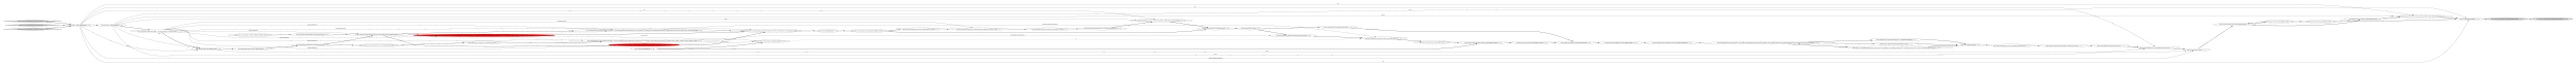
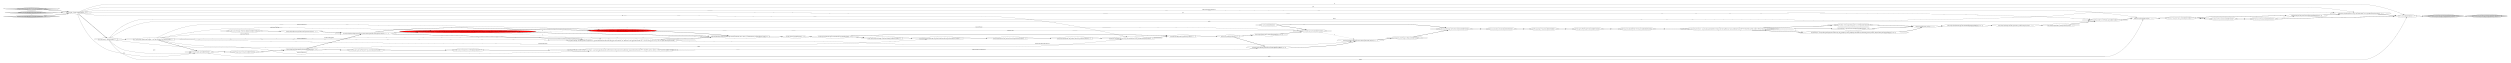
  digraph {
    fontname=Nunito
    rankdir=LR
    node [fillcolor=white fontname=Nunito shape=ellipse style=filled]
    edge [fontname=Nunito style=bold]
    n1 [label="responseFuture = appendToAccumulator(tp0)@@@25@@@['0', '1', '0']"]
    n2 [label="sender.runOnce()@@@37@@@['1', '1', '1']"]
    n3 [label="assertTrue(transactionManager.isPartitionAdded(tp0))@@@38@@@['1', '1', '1']"]
    n4 [label="assertFalse(accumulator.hasIncomplete())@@@31@@@['1', '1', '1']"]
    n5 [label="transactionManager.beginTransaction()@@@32@@@['1', '1', '1']"]
    n6 [label="transactionManager.failIfNotReadyForSend()@@@33@@@['1', '1', '1']"]
    n7 [label="sender.runOnce()@@@18@@@['1', '1', '0']"]
    n8 [label="assertFalse(transactionManager.hasPartitionsToAdd())@@@30@@@['1', '1', '1']"]
    n9 [label="assertFutureFailed(responseFuture)@@@17@@@['1', '1', '0']"]
    n10 [fillcolor=red label="Future<RecordMetadata> responseFuture = appendToAccumulator(unauthorizedPartition)@@@10@@@['0', '1', '0']"]
    n11 [label="prepareAddPartitionsToTxn(singletonMap(unauthorizedPartition,Errors.TOPIC_AUTHORIZATION_FAILED))@@@17@@@['1', '1', '1']"]
    n12 [label="assertFutureFailed(unauthorizedTopicProduceFuture)@@@28@@@['0', '0', '1']"]
    n13 [label="sender.runOnce()@@@18@@@['1', '1', '1']"]
    n14 [label="assertNotNull(nextTransactionFuture.get())@@@44@@@['0', '0', '1']"]
    n15 [label="prepareEndTxnResponse(Errors.NONE,TransactionResult.COMMIT,pid,epoch)@@@45@@@['0', '0', '1']"]
    n16 [label="sender.runOnce()@@@46@@@['1', '1', '1']"]
    n17 [label="assertFalse(transactionManager.hasPartitionsToAdd())@@@39@@@['1', '1', '1']"]
    n18 [label="transactionManager.beginCommit()@@@40@@@['1', '1', '1']"]
    n19 [label="prepareProduceResponse(Errors.NONE,pid,epoch)@@@41@@@['1', '1', '1']"]
    n20 [fillcolor=red label="Future<RecordMetadata> responseFuture = accumulator.append(unauthorizedPartition,time.milliseconds(),\"key\".getBytes(),\"value\".getBytes(),Record.EMPTY_HEADERS,null,MAX_BLOCK_TIMEOUT,false).future@@@10@@@['1', '0', '0']"]
    n21 [label="Future<RecordMetadata> unauthorizedTopicProduceFuture = accumulator.append(unauthorizedPartition,time.milliseconds(),\"key\".getBytes(),\"value\".getBytes(),Record.EMPTY_HEADERS,null,MAX_BLOCK_TIMEOUT,false).future@@@16@@@['0', '0', '1']"]
    n22 [label="sender.runOnce()@@@42@@@['1', '1', '1']"]
    n23 [label="assertTrue(nextTransactionFuture.isDone())@@@43@@@['1', '1', '1']"]
    n24 [label="assertFutureFailed(authorizedTopicProduceFuture)@@@27@@@['0', '0', '1']"]
    n25 [label="assertTrue(transactionManager.isReady())@@@29@@@['0', '0', '1']"]
    n26 [label="transactionManager.maybeAddPartitionToTransaction(tp0)@@@34@@@['1', '1', '1']"]
    n27 [label="FutureRecordMetadata nextTransactionFuture = accumulator.append(tp0,time.milliseconds(),\"key\".getBytes(),\"value\".getBytes(),Record.EMPTY_HEADERS,null,MAX_BLOCK_TIMEOUT,false).future@@@35@@@['1', '1', '1']"]
    n28 [label="responseFuture = accumulator.append(tp0,time.milliseconds(),\"key\".getBytes(),\"value\".getBytes(),Record.EMPTY_HEADERS,null,MAX_BLOCK_TIMEOUT,false).future@@@25@@@['1', '0', '0']"]
    n29 [label="prepareAddPartitionsToTxn(singletonMap(tp0,Errors.NONE))@@@36@@@['0', '0', '1']"]
    n30 [label="assertFalse(transactionManager.isPartitionAdded(unauthorizedPartition))@@@21@@@['0', '0', '1']"]
    n31 [label="assertFalse(authorizedTopicProduceFuture.isDone())@@@22@@@['0', '0', '1']"]
    n32 [label="assertFalse(unauthorizedTopicProduceFuture.isDone())@@@23@@@['0', '0', '1']"]
    n33 [label="sender.runOnce()@@@26@@@['1', '1', '1']"]
    n34 [label="assertTrue(responseFuture.isDone())@@@16@@@['1', '1', '0']"]
    n35 [label="assertTrue(transactionManager.isPartitionAdded(tp0))@@@13@@@['0', '0', '1']"]
    n36 [label="transactionManager.failIfNotReadyForSend()@@@14@@@['0', '0', '1']"]
    n37 [label="transactionManager.maybeAddPartitionToTransaction(unauthorizedPartition)@@@15@@@['1', '1', '1']"]
    n38 [fillcolor=lightgray label="assertTrue(transactionManager.isReady())@@@37@@@['1', '1', '0']"]
    n39 [label="final short epoch = 1@@@4@@@['1', '1', '1']"]
    n40 [label="prepareEndTxnResponse(Errors.NONE,TransactionResult.ABORT,pid,epoch)@@@24@@@['0', '0', '1']"]
    n41 [label="doInitTransactions(pid,epoch)@@@6@@@['1', '1', '1']"]
    n42 [label="final TopicPartition unauthorizedPartition = new TopicPartition(\"foo\",0)@@@5@@@['1', '1', '1']"]
    n43 [fillcolor=lightgray label="assertTrue(transactionManager.isReady())@@@47@@@['1', '1', '1']"]
    n44 [label="transactionManager.beginAbort()@@@25@@@['1', '1', '1']"]
    n45 [label="transactionManager.beginTransaction()@@@7@@@['1', '1', '1']"]
    n46 [label="Future<RecordMetadata> authorizedTopicProduceFuture = accumulator.append(unauthorizedPartition,time.milliseconds(),\"key\".getBytes(),\"value\".getBytes(),Record.EMPTY_HEADERS,null,MAX_BLOCK_TIMEOUT,false).future@@@11@@@['0', '0', '1']"]
    n47 [label="prepareAddPartitionsToTxn(tp0,Errors.NONE)@@@10@@@['0', '0', '1']"]
    n48 [label="assertTrue(transactionManager.hasAbortableError())@@@19@@@['1', '1', '1']"]
    n49 [label="assertTrue(transactionManager.isPartitionAdded(tp0))@@@20@@@['0', '0', '1']"]
    n50 [label="assertNotNull(responseFuture.get())@@@34@@@['1', '1', '0']"]
    n51 [fillcolor=lightgray label="testRecoveryFromAbortableErrorTransactionNotStarted['1', '0', '0']" shape=diamond]
    n52 [label="final long pid = 13131L@@@3@@@['1', '1', '1']"]
    n53 [label="transactionManager.failIfNotReadyForSend()@@@8@@@['1', '1', '1']"]
    n54 [label="transactionManager.maybeAddPartitionToTransaction(tp0)@@@9@@@['0', '0', '1']"]
    n55 [label="assertTrue(responseFuture.isDone())@@@33@@@['1', '1', '0']"]
    n56 [fillcolor=lightgray label="testRecoveryFromAbortableErrorTransactionStarted['0', '0', '1']" shape=diamond]
    n57 [fillcolor=lightgray label="testRecoveryFromAbortableErrorTransactionNotStarted['0', '1', '0']" shape=diamond]
    n1 -> n2
    n2 -> n3
    n3 -> n17
    n4 -> n5
    n5 -> n6
    n6 -> n26
    n7 -> n8
    n7 -> n9
    n8 -> n4
    n9 -> n12 [label=0 style=dashed]
    n10 -> n9 [label=responseFuture style=solid]
    n10 -> n11
    n11 -> n13
    n12 -> n25
    n13 -> n48
    n14 -> n15
    n15 -> n16
    n16 -> n43
    n17 -> n18
    n18 -> n19
    n19 -> n22
    n20 -> n9 [label=responseFuture style=solid]
    n20 -> n10 [label=0 style=dashed]
    n20 -> n11
    n20 -> n21 [label=0 style=dashed]
    n21 -> n11
    n21 -> n12 [label=unauthorizedTopicProduceFuture style=solid]
    n22 -> n23
    n23 -> n14
    n23 -> n55
    n24 -> n12
    n25 -> n8
    n26 -> n27
    n27 -> n1
    n27 -> n28
    n27 -> n29
    n28 -> n2
    n28 -> n27 [label=0 style=dashed]
    n29 -> n2
    n30 -> n31
    n31 -> n32
    n32 -> n40
    n33 -> n24
    n33 -> n34
-   n34 -> n5
+   n34 -> n9
    n35 -> n36
    n36 -> n37
    n37 -> n10
    n37 -> n20
    n37 -> n21
    n39 -> n15 [label=epoch style=solid]
    n39 -> n16 [label=epoch style=solid]
    n39 -> n19 [label=epoch style=solid]
    n39 -> n40 [label=epoch style=solid]
    n39 -> n41 [label=epoch style=solid]
    n39 -> n42
    n40 -> n44
    n41 -> n22 [label=epoch style=solid]
    n41 -> n45
    n42 -> n10 [label=unauthorizedPartition style=solid]
    n42 -> n11 [label=unauthorizedPartition style=solid]
    n42 -> n20 [label=unauthorizedPartition style=solid]
    n42 -> n21 [label=unauthorizedPartition style=solid]
    n42 -> n30 [label=unauthorizedPartition style=solid]
    n42 -> n37 [label=unauthorizedPartition style=solid]
    n42 -> n41
    n42 -> n46 [label=unauthorizedPartition style=solid]
    n43 -> n38
    n44 -> n33
    n45 -> n53
    n46 -> n24 [label=authorizedTopicProduceFuture style=solid]
    n47 -> n46
    n48 -> n44
    n48 -> n49
    n49 -> n30
    n50 -> n14 [label=0 style=dashed]
    n50 -> n16
    n51 -> n52
    n52 -> n15 [label=pid style=solid]
    n52 -> n16 [label=pid style=solid]
    n52 -> n19 [label=pid style=solid]
    n52 -> n22 [label=authorizedTopicProduceFuture style=solid]
    n52 -> n39
    n52 -> n40 [label=pid style=solid]
    n52 -> n41 [label=pid style=solid]
    n53 -> n37
    n53 -> n54
    n54 -> n47
    n55 -> n23 [label=0 style=dashed]
    n55 -> n50
    n56 -> n52
    n57 -> n52
  }
